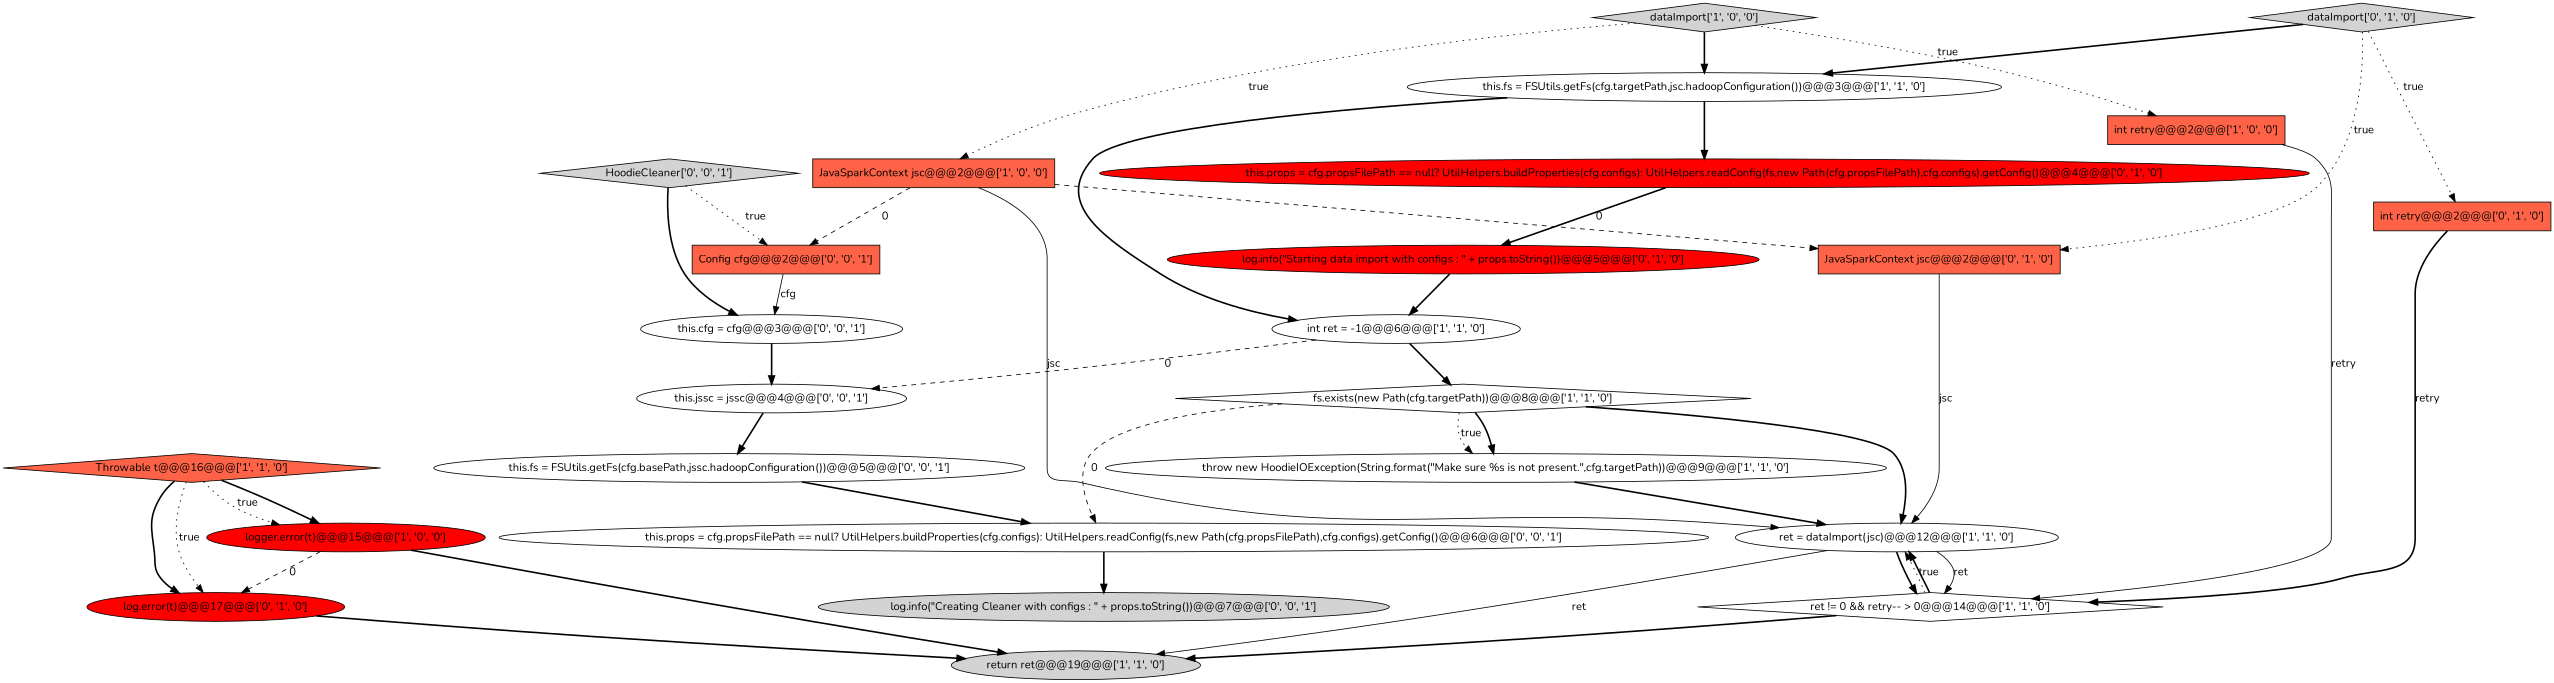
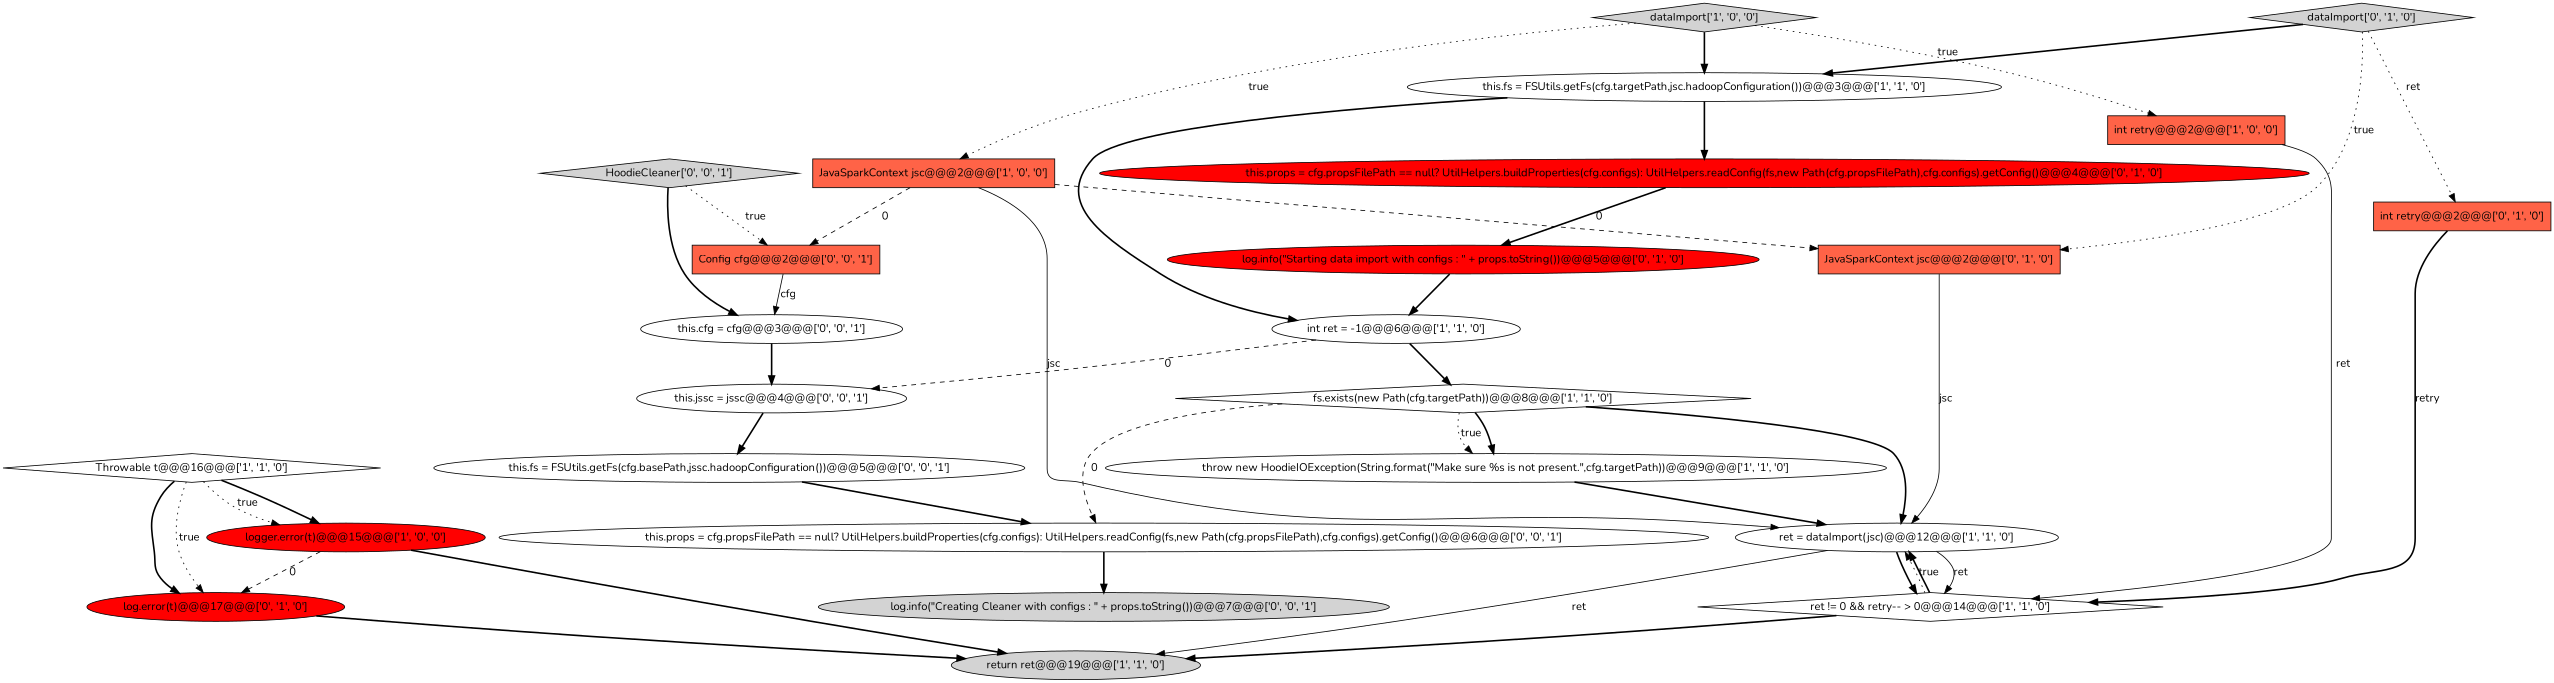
  digraph {
    fontname=Nunito
    node [fillcolor=white fontname=Nunito shape=ellipse style=filled]
    edge [fontname=Nunito style=bold]
    n1 [label="this.jssc = jssc@@@4@@@['0', '0', '1']"]
    n2 [label="this.fs = FSUtils.getFs(cfg.basePath,jssc.hadoopConfiguration())@@@5@@@['0', '0', '1']"]
    n3 [fillcolor=red label="log.info(\"Starting data import with configs : \" + props.toString())@@@5@@@['0', '1', '0']"]
    n4 [label="int ret = -1@@@6@@@['1', '1', '0']"]
    n5 [label="fs.exists(new Path(cfg.targetPath))@@@8@@@['1', '1', '0']" shape=diamond]
    n6 [fillcolor=lightgray label="log.info(\"Creating Cleaner with configs : \" + props.toString())@@@7@@@['0', '0', '1']"]
    n7 [fillcolor=lightgray label="return ret@@@19@@@['1', '1', '0']"]
    n8 [label="this.props = cfg.propsFilePath == null? UtilHelpers.buildProperties(cfg.configs): UtilHelpers.readConfig(fs,new Path(cfg.propsFilePath),cfg.configs).getConfig()@@@6@@@['0', '0', '1']"]
    n9 [label="this.fs = FSUtils.getFs(cfg.targetPath,jsc.hadoopConfiguration())@@@3@@@['1', '1', '0']"]
    n10 [fillcolor=red label="this.props = cfg.propsFilePath == null? UtilHelpers.buildProperties(cfg.configs): UtilHelpers.readConfig(fs,new Path(cfg.propsFilePath),cfg.configs).getConfig()@@@4@@@['0', '1', '0']"]
    n11 [fillcolor=lightgray label="HoodieCleaner['0', '0', '1']" shape=diamond]
    n12 [fillcolor=tomato label="Config cfg@@@2@@@['0', '0', '1']" shape=box]
    n13 [label="this.cfg = cfg@@@3@@@['0', '0', '1']"]
-   n14 [fillcolor=tomato label="Throwable t@@@16@@@['1', '1', '0']" shape=diamond]
+   n14 [label="Throwable t@@@16@@@['1', '1', '0']" shape=diamond]
    n15 [fillcolor=red label="log.error(t)@@@17@@@['0', '1', '0']"]
    n16 [fillcolor=red label="logger.error(t)@@@15@@@['1', '0', '0']"]
    n17 [fillcolor=tomato label="JavaSparkContext jsc@@@2@@@['0', '1', '0']" shape=box]
    n18 [label="ret = dataImport(jsc)@@@12@@@['1', '1', '0']"]
    n19 [label="ret != 0 && retry-- > 0@@@14@@@['1', '1', '0']" shape=diamond]
    n20 [fillcolor=lightgray label="dataImport['1', '0', '0']" shape=diamond]
    n21 [fillcolor=tomato label="int retry@@@2@@@['1', '0', '0']" shape=box]
    n22 [fillcolor=tomato label="JavaSparkContext jsc@@@2@@@['1', '0', '0']" shape=box]
    n23 [fillcolor=tomato label="int retry@@@2@@@['0', '1', '0']" shape=box]
    n24 [label="throw new HoodieIOException(String.format(\"Make sure %s is not present.\",cfg.targetPath))@@@9@@@['1', '1', '0']"]
    n25 [fillcolor=lightgray label="dataImport['0', '1', '0']" shape=diamond]
    n1 -> n2
    n2 -> n8
    n3 -> n4
    n4 -> n1 [label=0 style=dashed]
    n4 -> n5
    n5 -> n8 [label=0 style=dashed]
    n5 -> n18
    n5 -> n24
    n5 -> n24 [label=true style=dotted]
    n8 -> n6
    n9 -> n4
    n9 -> n10
    n10 -> n3
    n11 -> n12 [label=true style=dotted]
    n11 -> n13
    n12 -> n13 [label=cfg style=solid]
    n13 -> n1
    n14 -> n15
    n14 -> n15 [label=true style=dotted]
    n14 -> n16
    n14 -> n16 [label=true style=dotted]
    n15 -> n7
    n16 -> n7
    n16 -> n15 [label=0 style=dashed]
    n17 -> n18 [label=jsc style=solid]
    n18 -> n7 [label=ret style=solid]
    n18 -> n19 [label=ret style=solid]
    n18 -> n19
    n19 -> n7
    n19 -> n18
    n19 -> n18 [label=true style=dotted]
    n20 -> n9
    n20 -> n21 [label=true style=dotted]
    n20 -> n22 [label=true style=dotted]
-   n21 -> n19 [label=retry style=solid]
+   n21 -> n19 [label=ret style=solid]
    n22 -> n12 [label=0 style=dashed]
    n22 -> n17 [label=0 style=dashed]
    n22 -> n18 [label=jsc style=solid]
    n23 -> n19 [label=retry]
    n24 -> n18
    n25 -> n9
    n25 -> n17 [label=true style=dotted]
-   n25 -> n23 [label=true style=dotted]
+   n25 -> n23 [label=ret style=dotted]
  }
